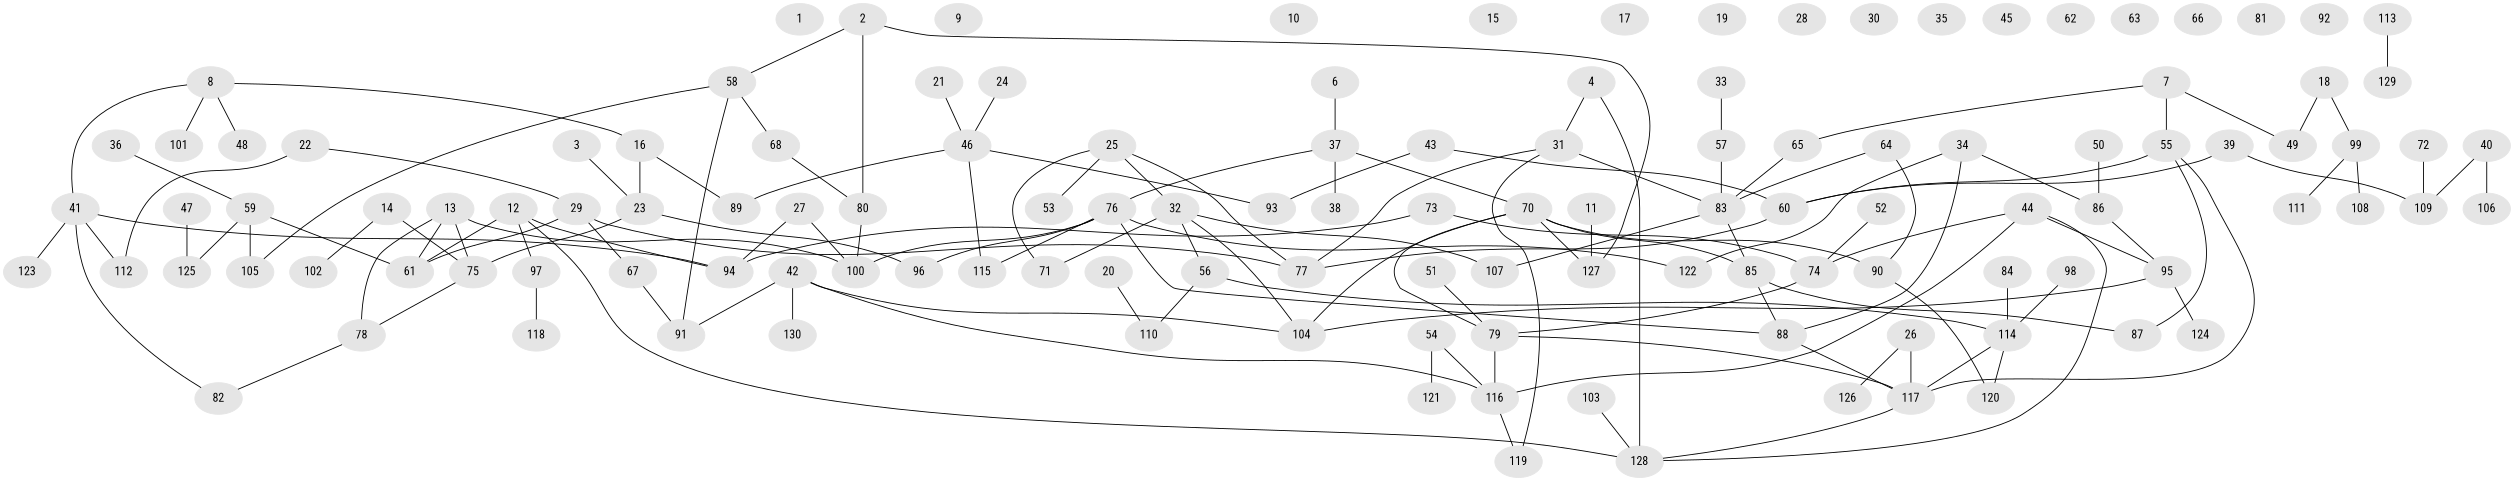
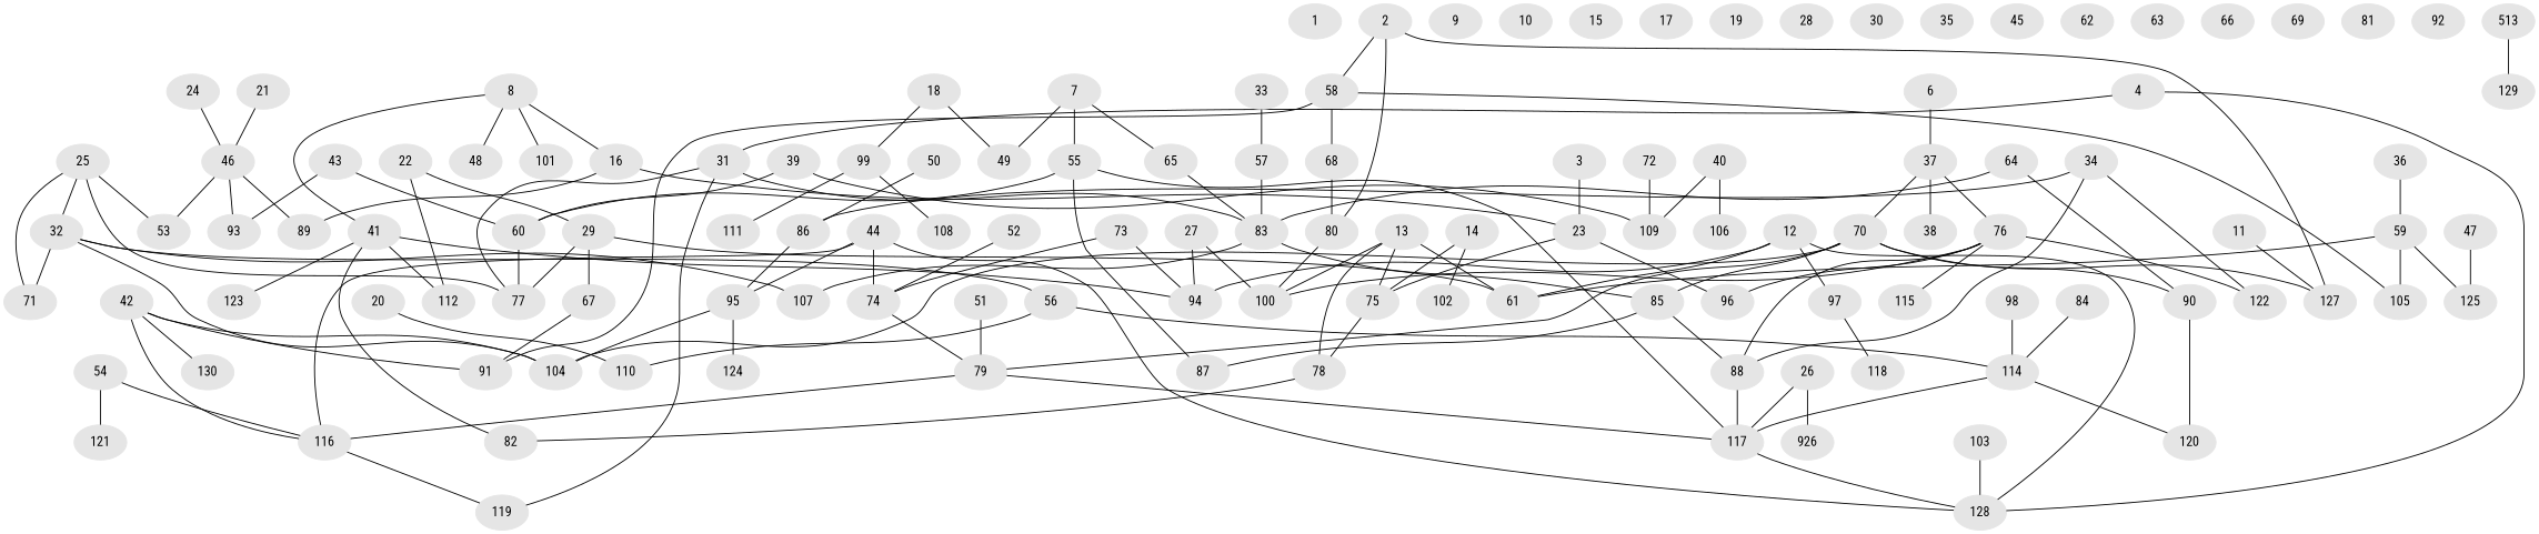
  graph {
    fontname="Roboto Condensed"
    node [color=gray90 fontname="Roboto Condensed" style=filled]
    edge [fontname="Roboto Condensed"]
    1
    2
    58
    80
    127
    91
    68
    105
    100
    3
    23
    75
    96
    4
    31
    128
    77
    83
    119
    6
    37
    38
    70
    76
    7
    49
    55
    65
    117
    60
    87
    8
    16
    41
    48
    101
    89
    94
    112
    82
    123
    9
    10
    11
    12
    61
    97
    118
    13
    78
    14
    102
    15
    17
    18
    99
    108
    111
    19
    20
    110
    21
    46
    93
    115
    22
    29
    67
    24
    25
    53
    71
    32
    26
-   126
+   126 [label=926]
    27
    28
    30
    107
    85
    56
    104
    114
    33
    57
    34
    86
    88
    122
    95
    35
    36
    59
    125
    79
    90
    39
    109
    40
    106
    42
    116
    130
    43
    44
    74
    124
    45
    47
    50
    51
    52
    54
    121
    120
    62
    63
    64
    66
+   69
    72
    73
    81
    84
    92
    98
    103
-   113
+   113 [label=513]
    129
    2 -- 58
    2 -- 80
    2 -- 127
    58 -- 91
    58 -- 68
    58 -- 105
    80 -- 100
    68 -- 80
    3 -- 23
    23 -- 75
    23 -- 96
    75 -- 78
    4 -- 31
    4 -- 128
    31 -- 77
    31 -- 83
    31 -- 119
    83 -- 107
    83 -- 85
    6 -- 37
    37 -- 38
    37 -- 70
    37 -- 76
    70 -- 127
    70 -- 85
    70 -- 104
    70 -- 79
    70 -- 90
    76 -- 100
    76 -- 96
    76 -- 115
    76 -- 88
    76 -- 122
    7 -- 49
    7 -- 55
    7 -- 65
    55 -- 117
    55 -- 60
    55 -- 87
    65 -- 83
    117 -- 128
    60 -- 77
    8 -- 16
    8 -- 41
    8 -- 48
    8 -- 101
    16 -- 23
    16 -- 89
    41 -- 94
    41 -- 112
    41 -- 82
    41 -- 123
    11 -- 127
    12 -- 128
    12 -- 94
    12 -- 61
    12 -- 97
    97 -- 118
    13 -- 100
    13 -- 75
    13 -- 61
    13 -- 78
    78 -- 82
    14 -- 75
    14 -- 102
    18 -- 49
    18 -- 99
    99 -- 108
    99 -- 111
    20 -- 110
    21 -- 46
    46 -- 89
    46 -- 93
-   46 -- 115
+   46 -- 53
    22 -- 112
    22 -- 29
    29 -- 77
    29 -- 61
    29 -- 67
    67 -- 91
    24 -- 46
    25 -- 77
    25 -- 53
    25 -- 71
    25 -- 32
    32 -- 71
    32 -- 107
    32 -- 56
    32 -- 104
    26 -- 117
    26 -- 126
    27 -- 100
    27 -- 94
    85 -- 87
    85 -- 88
    56 -- 110
    56 -- 114
    114 -- 117
    114 -- 120
    33 -- 57
    57 -- 83
    34 -- 86
    34 -- 88
    34 -- 122
    86 -- 95
    88 -- 117
    95 -- 104
    95 -- 124
    36 -- 59
    59 -- 105
    59 -- 61
    59 -- 125
    79 -- 117
    79 -- 116
    90 -- 120
    39 -- 60
    39 -- 109
    40 -- 109
    40 -- 106
    42 -- 91
    42 -- 104
    42 -- 116
    42 -- 130
    116 -- 119
    43 -- 60
    43 -- 93
    44 -- 128
    44 -- 95
    44 -- 116
    44 -- 74
    74 -- 79
    47 -- 125
    50 -- 86
    51 -- 79
    52 -- 74
    54 -- 116
    54 -- 121
    64 -- 83
    64 -- 90
    72 -- 109
    73 -- 94
    73 -- 74
    84 -- 114
    98 -- 114
    103 -- 128
    113 -- 129
  }
